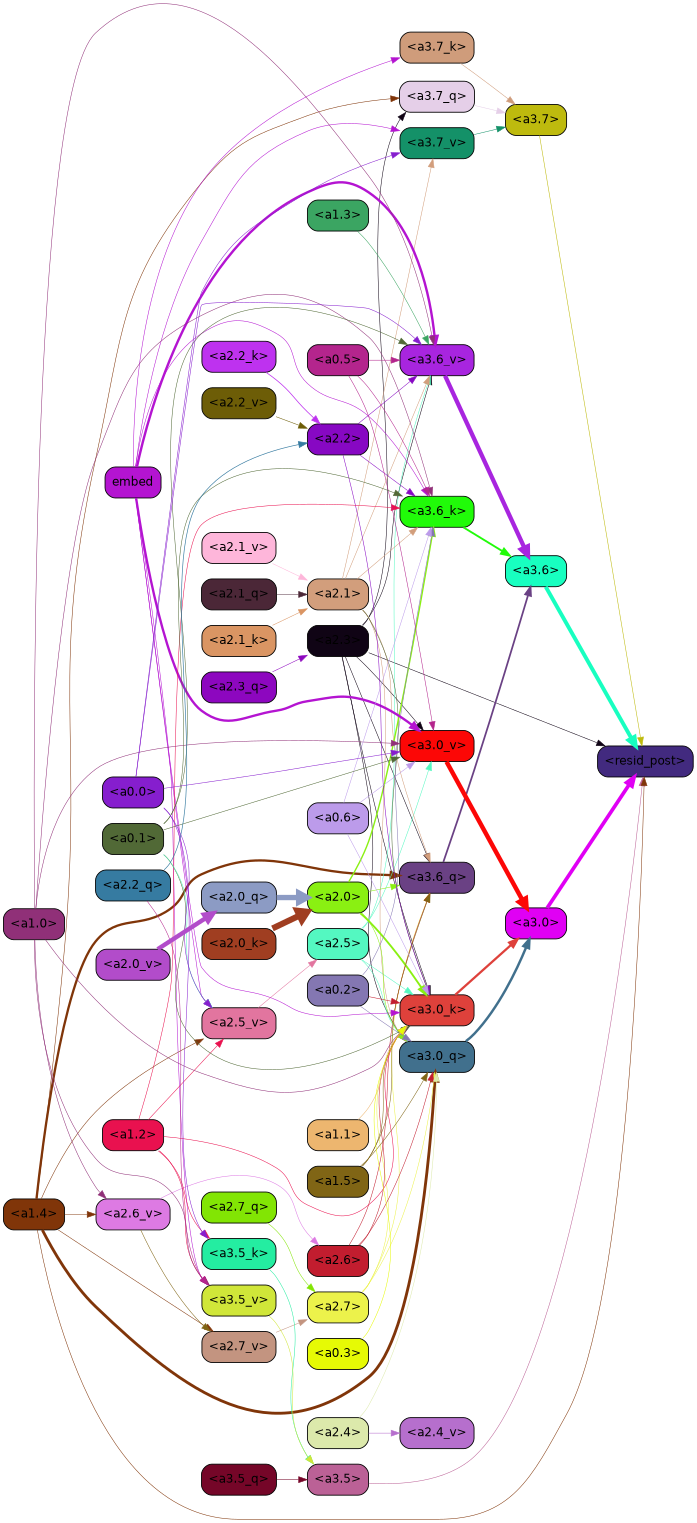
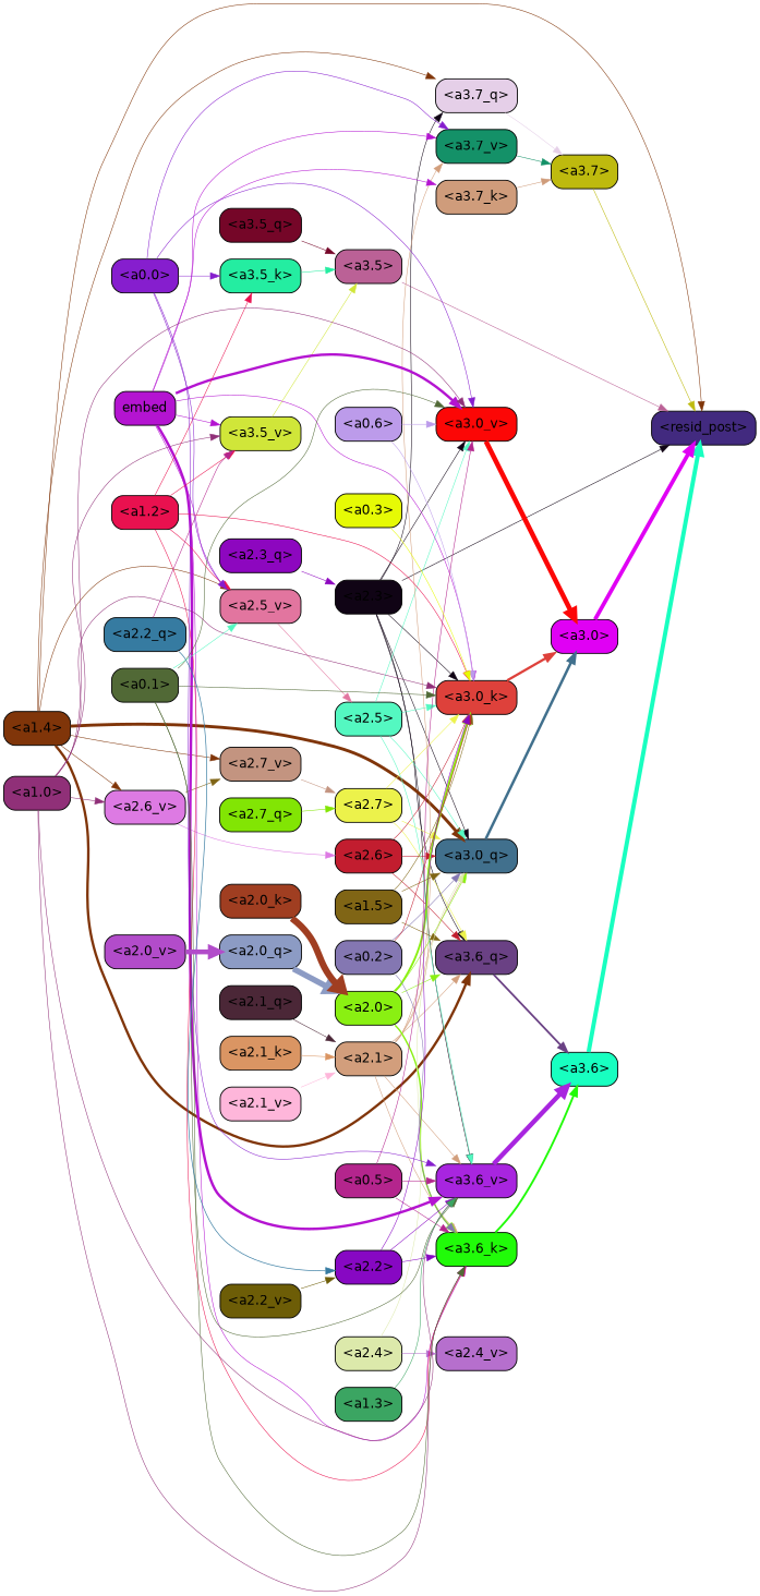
  strict digraph {
    rankdir=LR
    splines=true
    node [color=black fontname=Helvetica shape=box style="filled, rounded"]
    edge [color="#b414d1" penwidth=0.6]
    "<a3.7>" [fillcolor="#beba0e"]
    "<resid_post>" [fillcolor="#422a7f"]
    "<a3.6>" [fillcolor="#18ffc0"]
    "<a3.5>" [fillcolor="#bb6196"]
    "<a3.0>" [fillcolor="#e000f4"]
    "<a2.3>" [fillcolor="#100415"]
    "<a3.7_q>" [fillcolor="#e5cfe8"]
    "<a3.6_q>" [fillcolor="#6a4184"]
    "<a3.0_q>" [fillcolor="#41708d"]
    "<a3.0_k>" [fillcolor="#de413b"]
    "<a3.6_v>" [fillcolor="#a825df"]
    "<a3.0_v>" [fillcolor="#fc0706"]
    "<a1.4>" [fillcolor="#803509"]
    "<a2.7_v>" [fillcolor="#c39480"]
    "<a2.6_v>" [fillcolor="#dd7ae3"]
    "<a2.5_v>" [fillcolor="#e2759f"]
    "<a2.7>" [fillcolor="#ecf24b"]
    "<a2.6>" [fillcolor="#c21d2f"]
    "<a2.5>" [fillcolor="#54f8c1"]
    "<a3.5_q>" [fillcolor="#750628"]
    "<a3.7_k>" [fillcolor="#cf9c7b"]
    "<a3.6_k>" [fillcolor="#21fb09"]
    "<a3.5_k>" [fillcolor="#24eda1"]
    "<a3.7_v>" [fillcolor="#149168"]
    "<a3.5_v>" [fillcolor="#d0e639"]
    "<a2.1>" [fillcolor="#d29e7c"]
    "<a2.0>" [fillcolor="#8af012"]
    "<a1.5>" [fillcolor="#806515"]
    "<a2.4>" [fillcolor="#dce9ab"]
    "<a2.4_v>" [fillcolor="#b66fcd"]
    "<a0.2>" [fillcolor="#8477b2"]
    embed [fillcolor="#b414d1"]
    "<a2.2>" [fillcolor="#8708c3"]
    "<a1.2>" [fillcolor="#e9114f"]
    "<a1.0>" [fillcolor="#903078"]
    "<a0.6>" [fillcolor="#bc9bea"]
    "<a0.5>" [fillcolor="#b4258d"]
    "<a0.1>" [fillcolor="#516936"]
    "<a0.0>" [fillcolor="#861ece"]
-   "<a1.1>" [fillcolor="#edb66f"]
    "<a0.3>" [fillcolor="#e6fa05"]
    "<a1.3>" [fillcolor="#3ba562"]
    "<a2.7_q>" [fillcolor="#82e504"]
    "<a2.3_q>" [fillcolor="#8d07bf"]
    "<a2.2_q>" [fillcolor="#367ba1"]
    "<a2.1_q>" [fillcolor="#4b2737"]
    "<a2.0_q>" [fillcolor="#8c9bc4"]
-   "<a2.2_k>" [fillcolor="#be32ef"]
    "<a2.1_k>" [fillcolor="#da9563"]
    "<a2.0_k>" [fillcolor="#a03e21"]
    "<a2.2_v>" [fillcolor="#6d5d07"]
    "<a2.1_v>" [fillcolor="#feb6da"]
    "<a2.0_v>" [fillcolor="#b24cca"]
    "<a3.7>" -> "<resid_post>" [color="#beba0e" penwidth=0.6239100098609924]
    "<a3.6>" -> "<resid_post>" [color="#18ffc0" penwidth=4.569062113761902]
    "<a3.5>" -> "<resid_post>" [color="#bb6196"]
    "<a3.0>" -> "<resid_post>" [color="#e000f4" penwidth=4.283544182777405]
    "<a2.3>" -> "<resid_post>" [color="#100415"]
    "<a2.3>" -> "<a3.7_q>" [color="#100415"]
    "<a2.3>" -> "<a3.6_q>" [color="#100415"]
    "<a2.3>" -> "<a3.0_q>" [color="#100415"]
    "<a2.3>" -> "<a3.0_k>" [color="#100415"]
    "<a2.3>" -> "<a3.6_v>" [color="#100415"]
    "<a2.3>" -> "<a3.0_v>" [color="#100415"]
    "<a3.7_q>" -> "<a3.7>" [color="#e5cfe8"]
    "<a3.6_q>" -> "<a3.6>" [color="#6a4184" penwidth=2.03758105635643]
    "<a3.0_q>" -> "<a3.0>" [color="#41708d" penwidth=2.8638100624084473]
    "<a3.0_k>" -> "<a3.0>" [color="#de413b" penwidth=2.6274144649505615]
    "<a3.6_v>" -> "<a3.6>" [color="#a825df" penwidth=5.002329230308533]
    "<a3.0_v>" -> "<a3.0>" [color="#fc0706" penwidth=5.188832879066467]
    "<a1.4>" -> "<resid_post>" [color="#803509"]
    "<a1.4>" -> "<a3.7_q>" [color="#803509"]
    "<a1.4>" -> "<a3.6_q>" [color="#803509" penwidth=2.6908124685287476]
    "<a1.4>" -> "<a3.0_q>" [color="#803509" penwidth=3.32076895236969]
    "<a1.4>" -> "<a2.7_v>" [color="#803509"]
    "<a1.4>" -> "<a2.6_v>" [color="#803509"]
    "<a1.4>" -> "<a2.5_v>" [color="#803509"]
    "<a2.7_v>" -> "<a2.7>" [color="#c39480"]
    "<a2.6_v>" -> "<a2.7_v>" [color="#806515"]
    "<a2.6_v>" -> "<a2.6>" [color="#dd7ae3"]
    "<a2.5_v>" -> "<a2.5>" [color="#e2759f"]
    "<a2.7>" -> "<a3.6_q>" [color="#ecf24b"]
    "<a2.7>" -> "<a3.0_q>" [color="#ecf24b"]
    "<a2.7>" -> "<a3.0_k>" [color="#ecf24b"]
    "<a2.6>" -> "<a3.6_q>" [color="#c21d2f"]
    "<a2.6>" -> "<a3.0_q>" [color="#c21d2f"]
    "<a2.6>" -> "<a3.0_k>" [color="#c21d2f"]
    "<a2.5>" -> "<a3.0_q>" [color="#54f8c1"]
    "<a2.5>" -> "<a3.0_k>" [color="#54f8c1"]
    "<a2.5>" -> "<a3.6_v>" [color="#54f8c1"]
    "<a2.5>" -> "<a3.0_v>" [color="#54f8c1"]
    "<a3.5_q>" -> "<a3.5>" [color="#750628"]
    "<a3.7_k>" -> "<a3.7>" [color="#cf9c7b"]
    "<a3.6_k>" -> "<a3.6>" [color="#21fb09" penwidth=2.174198240041733]
    "<a3.5_k>" -> "<a3.5>" [color="#24eda1"]
    "<a3.7_v>" -> "<a3.7>" [color="#149168"]
    "<a3.5_v>" -> "<a3.5>" [color="#d0e639"]
    "<a2.1>" -> "<a3.6_q>" [color="#d29e7c"]
    "<a2.1>" -> "<a3.0_q>" [color="#d29e7c"]
-   "<a2.1>" -> "<a3.0_k>" [color="#516936"]
+   "<a2.1>" -> "<a3.0_k>" [color="#d29e7c"]
    "<a2.1>" -> "<a3.6_v>" [color="#d29e7c"]
    "<a2.1>" -> "<a3.6_k>" [color="#d29e7c"]
    "<a2.1>" -> "<a3.7_v>" [color="#d29e7c"]
    "<a2.0>" -> "<a3.6_q>" [color="#8af012"]
    "<a2.0>" -> "<a3.0_q>" [color="#8af012"]
    "<a2.0>" -> "<a3.0_k>" [color="#8af012" penwidth=2.182972814887762]
    "<a2.0>" -> "<a3.6_k>" [color="#8af012" penwidth=1.6254686117172241]
    "<a1.5>" -> "<a3.6_q>" [color="#806515"]
    "<a1.5>" -> "<a3.0_q>" [color="#806515"]
    "<a1.5>" -> "<a3.0_k>" [color="#806515"]
    "<a2.4>" -> "<a3.0_q>" [color="#dce9ab"]
    "<a2.4>" -> "<a2.4_v>" [color="#b66fcd"]
    "<a0.2>" -> "<a3.0_q>" [color="#8477b2"]
    "<a0.2>" -> "<a3.0_k>" [color="#c21d2f"]
    "<a0.2>" -> "<a3.6_k>" [color="#8477b2"]
    embed -> "<a3.0_k>"
    embed -> "<a3.6_v>" [penwidth=2.809220314025879]
    embed -> "<a3.0_v>" [penwidth=2.754121422767639]
    embed -> "<a2.5_v>"
    embed -> "<a3.7_k>"
    embed -> "<a3.6_k>"
    embed -> "<a3.7_v>"
    embed -> "<a3.5_v>"
    "<a2.2>" -> "<a3.0_k>" [color="#8708c3" penwidth=0.6065438985824585]
    "<a2.2>" -> "<a3.6_v>" [color="#8708c3"]
    "<a2.2>" -> "<a3.6_k>" [color="#8708c3"]
    "<a1.2>" -> "<a3.0_k>" [color="#e9114f"]
    "<a1.2>" -> "<a2.5_v>" [color="#e9114f"]
    "<a1.2>" -> "<a3.6_k>" [color="#e9114f"]
    "<a1.2>" -> "<a3.5_k>" [color="#e9114f"]
    "<a1.2>" -> "<a3.5_v>" [color="#e9114f"]
    "<a1.0>" -> "<a3.0_k>" [color="#903078"]
    "<a1.0>" -> "<a3.6_v>" [color="#903078"]
    "<a1.0>" -> "<a3.0_v>" [color="#903078"]
    "<a1.0>" -> "<a2.6_v>" [color="#903078"]
    "<a1.0>" -> "<a3.6_k>" [color="#903078"]
    "<a1.0>" -> "<a3.5_v>" [color="#903078"]
    "<a0.6>" -> "<a3.0_k>" [color="#bc9bea"]
    "<a0.6>" -> "<a3.0_v>" [color="#bc9bea"]
-   "<a0.6>" -> "<a3.6_k>" [color="#bc9bea"]
    "<a0.5>" -> "<a3.6_v>" [color="#b4258d"]
    "<a0.5>" -> "<a3.0_v>" [color="#b4258d" penwidth=0.6120390892028809]
    "<a0.5>" -> "<a3.6_k>" [color="#b4258d"]
    "<a0.1>" -> "<a3.0_k>" [color="#516936"]
    "<a0.1>" -> "<a3.6_v>" [color="#516936"]
    "<a0.1>" -> "<a3.0_v>" [color="#516936"]
    "<a0.1>" -> "<a2.5_v>" [color="#54f8c1"]
    "<a0.1>" -> "<a3.6_k>" [color="#516936"]
    "<a0.0>" -> "<a3.6_v>" [color="#861ece"]
    "<a0.0>" -> "<a3.0_v>" [color="#861ece"]
    "<a0.0>" -> "<a2.5_v>" [color="#861ece"]
    "<a0.0>" -> "<a3.5_k>" [color="#861ece"]
    "<a0.0>" -> "<a3.7_v>" [color="#861ece"]
-   "<a1.1>" -> "<a3.0_k>" [color="#edb66f"]
    "<a0.3>" -> "<a3.0_k>" [color="#e6fa05"]
    "<a1.3>" -> "<a3.6_v>" [color="#3ba562"]
    "<a2.7_q>" -> "<a2.7>" [color="#82e504"]
    "<a2.3_q>" -> "<a2.3>" [color="#8d07bf"]
    "<a2.2_q>" -> "<a3.5_v>" [color="#b4258d"]
    "<a2.2_q>" -> "<a2.2>" [color="#367ba1" penwidth=0.7585353851318359]
    "<a2.1_q>" -> "<a2.1>" [color="#4b2737"]
    "<a2.0_q>" -> "<a2.0>" [color="#8c9bc4" penwidth=6.189085364341736]
-   "<a2.2_k>" -> "<a2.2>" [color="#be32ef" penwidth=0.87534499168396]
    "<a2.1_k>" -> "<a2.1>" [color="#da9563"]
    "<a2.0_k>" -> "<a2.0>" [color="#a03e21" penwidth=7.056803464889526]
    "<a2.2_v>" -> "<a2.2>" [color="#6d5d07"]
    "<a2.1_v>" -> "<a2.1>" [color="#feb6da"]
    "<a2.0_v>" -> "<a2.0_q>" [color="#b24cca" penwidth=5.12138295173645]
  }
